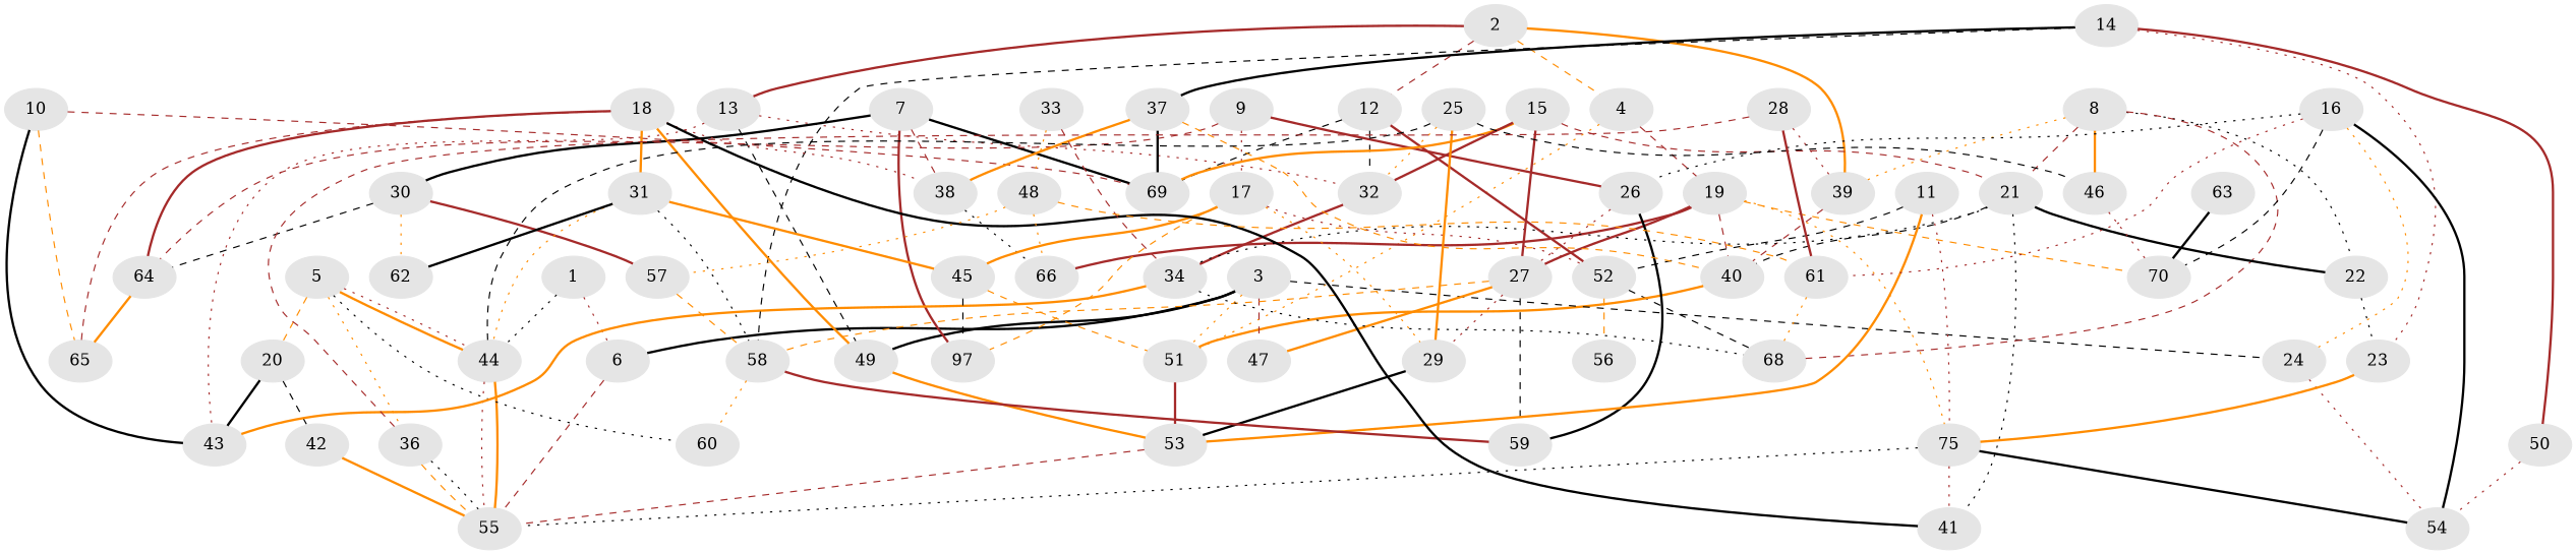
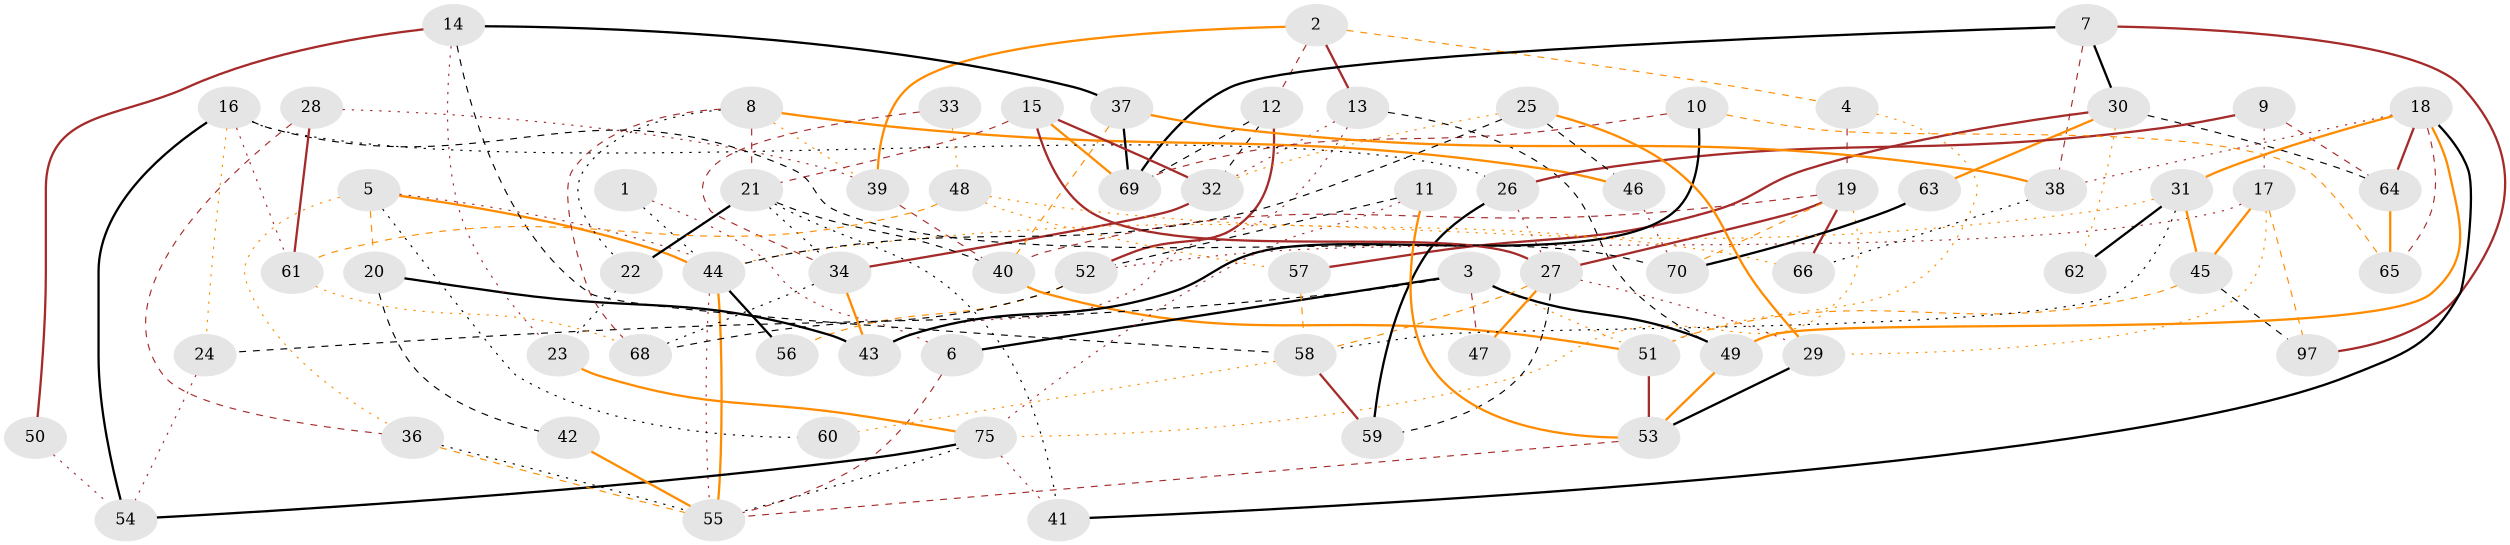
  graph {
    node [color=gray90 style=filled]
    edge [color=brown style=bold]
    1
    6
    44
    55
    56
    2
    4
    12
    13
    39
    51
    19
    69
    52
    32
    49
    43
    40
    3
    24
    47
    54
    53
    n24 [label=75]
    27
    70
    66
    5
    20
    36
    60
    42
    7
    30
    38
    n36 [label=97]
    64
    57
    62
    63
    8
    21
    22
    46
    68
    41
    34
    23
    9
    17
    26
    29
    45
    59
    65
    10
    11
    14
    37
    50
    58
    15
    16
    61
    18
    31
    25
    28
    33
    48
    1 -- 6 [style=dotted]
    1 -- 44 [color=black style=dotted]
    6 -- 55 [style=dashed]
    44 -- 55 [style=dotted]
    44 -- 55 [color=darkorange]
+   44 -- 56 [color=black]
    2 -- 4 [color=darkorange style=dashed]
    2 -- 12 [style=dashed]
    2 -- 13
    2 -- 39 [color=darkorange]
    4 -- 51 [color=darkorange style=dotted]
    4 -- 19 [style=dashed]
    12 -- 69 [color=black style=dashed]
    12 -- 52
    12 -- 32 [color=black style=dashed]
    13 -- 32 [style=dotted]
    13 -- 49 [color=black style=dashed]
    13 -- 43 [style=dotted]
    39 -- 40 [style=dashed]
    51 -- 53
    19 -- 40 [style=dashed]
    19 -- n24 [color=darkorange style=dotted]
    19 -- 27
    19 -- 70 [color=darkorange style=dashed]
    19 -- 66
    52 -- 56 [color=darkorange style=dashed]
    52 -- 68 [color=black style=dashed]
    32 -- 34
    49 -- 53 [color=darkorange]
    40 -- 51 [color=darkorange]
    3 -- 6 [color=black]
    3 -- 51 [color=darkorange style=dotted]
    3 -- 49 [color=black]
    3 -- 24 [color=black style=dashed]
    3 -- 47 [style=dashed]
    24 -- 54 [style=dotted]
    53 -- 55 [style=dashed]
    n24 -- 55 [color=black style=dotted]
    n24 -- 54 [color=black]
    n24 -- 41 [style=dotted]
    27 -- 47 [color=darkorange]
    27 -- 29 [style=dotted]
    27 -- 59 [color=black style=dashed]
    27 -- 58 [color=darkorange style=dashed]
    5 -- 44 [color=darkorange]
    5 -- 44 [style=dotted]
    5 -- 20 [color=darkorange style=dashed]
    5 -- 36 [color=darkorange style=dotted]
    5 -- 60 [color=black style=dotted]
    20 -- 43 [color=black]
    20 -- 42 [color=black style=dashed]
    36 -- 55 [color=darkorange style=dashed]
    36 -- 55 [color=black style=dotted]
    42 -- 55 [color=darkorange]
    7 -- 69 [color=black]
    7 -- 30 [color=black]
    7 -- 38 [style=dashed]
    7 -- n36
    30 -- 64 [color=black style=dashed]
    30 -- 57
    30 -- 62 [color=darkorange style=dotted]
+   30 -- 63 [color=darkorange]
    38 -- 66 [color=black style=dotted]
    64 -- 65 [color=darkorange]
    57 -- 58 [color=darkorange style=dashed]
    63 -- 70 [color=black]
    8 -- 39 [color=darkorange style=dotted]
    8 -- 21 [style=dashed]
    8 -- 22 [color=black style=dotted]
    8 -- 46 [color=darkorange]
    8 -- 68 [style=dashed]
    21 -- 40 [color=black style=dashed]
    21 -- 22 [color=black]
    21 -- 41 [color=black style=dotted]
    21 -- 34 [color=black style=dotted]
    22 -- 23 [color=black style=dotted]
    46 -- 70 [style=dotted]
    34 -- 43 [color=darkorange]
    34 -- 68 [color=black style=dotted]
    23 -- n24 [color=darkorange]
    9 -- 64 [style=dashed]
    9 -- 17 [style=dotted]
    9 -- 26
    17 -- 52 [style=dotted]
    17 -- n36 [color=darkorange style=dashed]
    17 -- 29 [color=darkorange style=dotted]
    17 -- 45 [color=darkorange]
    26 -- 27 [style=dotted]
    26 -- 59 [color=black]
    29 -- 53 [color=black]
    45 -- 51 [color=darkorange style=dashed]
    45 -- n36 [color=black style=dashed]
    10 -- 69 [style=dashed]
    10 -- 43 [color=black]
    10 -- 65 [color=darkorange style=dashed]
    11 -- 52 [color=black style=dashed]
    11 -- 53 [color=darkorange]
    11 -- n24 [style=dotted]
    14 -- 23 [style=dotted]
    14 -- 37 [color=black]
    14 -- 50
    14 -- 58 [color=black style=dashed]
    37 -- 69 [color=black]
    37 -- 40 [color=darkorange style=dashed]
    37 -- 38 [color=darkorange]
    50 -- 54 [style=dotted]
    58 -- 60 [color=darkorange style=dotted]
    58 -- 59
    15 -- 69 [color=darkorange]
    15 -- 32
    15 -- 27
    15 -- 21 [style=dashed]
    16 -- 24 [color=darkorange style=dotted]
    16 -- 54 [color=black]
    16 -- 70 [color=black style=dashed]
    16 -- 26 [color=black style=dotted]
    16 -- 61 [style=dotted]
    61 -- 68 [color=darkorange style=dotted]
    18 -- 49 [color=darkorange]
    18 -- 38 [style=dotted]
    18 -- 64
    18 -- 41 [color=black]
    18 -- 65 [style=dashed]
    18 -- 31 [color=darkorange]
    31 -- 44 [color=darkorange style=dotted]
    31 -- 62 [color=black]
    31 -- 45 [color=darkorange]
    31 -- 58 [color=black style=dotted]
    25 -- 44 [color=black style=dashed]
    25 -- 32 [color=darkorange style=dotted]
    25 -- 46 [color=black style=dashed]
    25 -- 29 [color=darkorange]
    28 -- 39 [style=dotted]
    28 -- 36 [style=dashed]
    28 -- 61
    33 -- 34 [style=dashed]
    33 -- 48 [color=darkorange style=dotted]
    48 -- 66 [color=darkorange style=dotted]
    48 -- 57 [color=darkorange style=dotted]
    48 -- 61 [color=darkorange style=dashed]
  }
